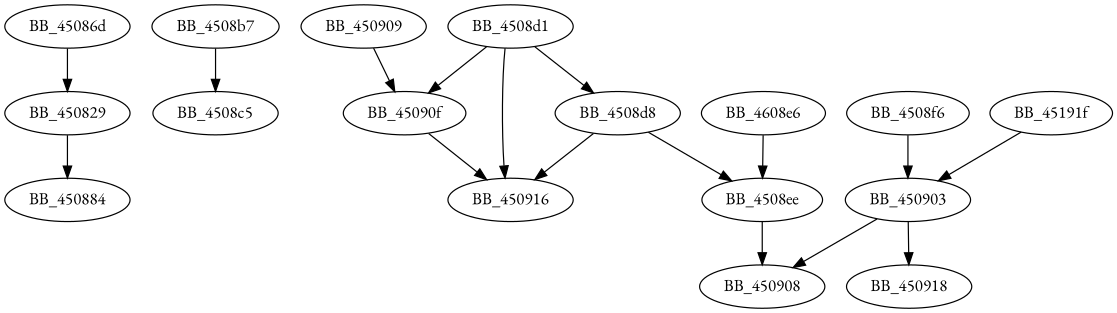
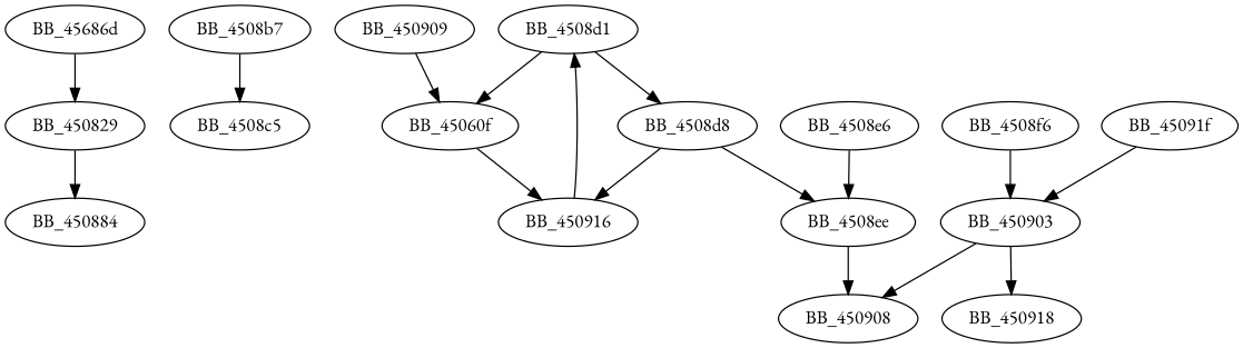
  digraph {
    fontname="EB Garamond"
    node [fontname="EB Garamond"]
    edge [fontname="EB Garamond"]
    n1 [label=BB_450829]
-   BB_45086d
+   BB_45086d [label=BB_45686d]
    BB_450884
    BB_4508b7
    BB_4508c5
    BB_4508d1
    BB_4508d8
-   BB_45090f
+   BB_45090f [label=BB_45060f]
    BB_4508ee
    BB_450916
-   BB_4508e6 [label=BB_4608e6]
+   BB_4508e6
    BB_450908
    BB_4508f6
    BB_450903
    BB_450918
-   BB_45091f [label=BB_45191f]
+   BB_45091f
    BB_450909
    n1 -> BB_450884
    BB_45086d -> n1
    BB_4508b7 -> BB_4508c5
    BB_4508d1 -> BB_4508d8
    BB_4508d1 -> BB_45090f
    BB_4508d8 -> BB_4508ee
    BB_4508d8 -> BB_450916
    BB_45090f -> BB_450916
    BB_4508ee -> BB_450908
-   BB_4508d1 -> BB_450916
+   BB_450916 -> BB_4508d1
    BB_4508e6 -> BB_4508ee
    BB_4508f6 -> BB_450903
    BB_450903 -> BB_450908
    BB_450903 -> BB_450918
    BB_45091f -> BB_450903
    BB_450909 -> BB_45090f
  }
